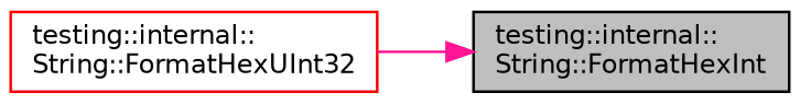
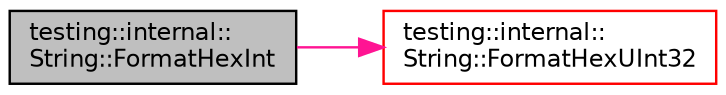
  digraph {
    rankdir=LR
    node [fontname=Helvetica fontsize=10 shape=record]
    n1 [color=black fillcolor=grey75 fontcolor=black height=0.2 label="testing::internal::\lString::FormatHexInt" style=filled width=0.4]
    n2 [color=red height=0.2 label="testing::internal::\lString::FormatHexUInt32" width=0.4]
-   n2 -> n1 [color=deeppink fontname=Helvetica fontsize=10 labelfontname=Helvetica labelfontsize=10 style=solid]
+   n1 -> n2 [color=deeppink fontname=Helvetica fontsize=10 labelfontname=Helvetica labelfontsize=10 style=solid]
  }
